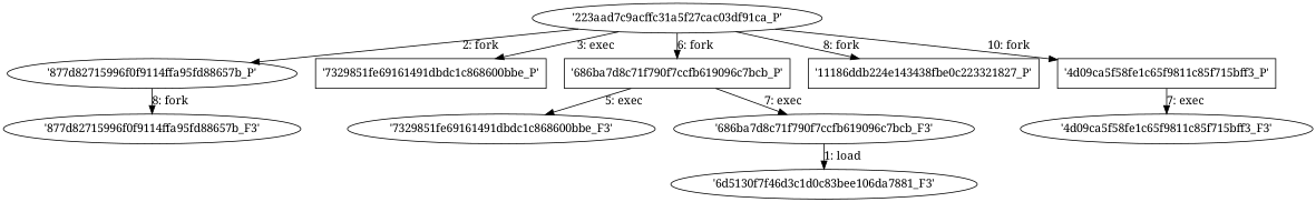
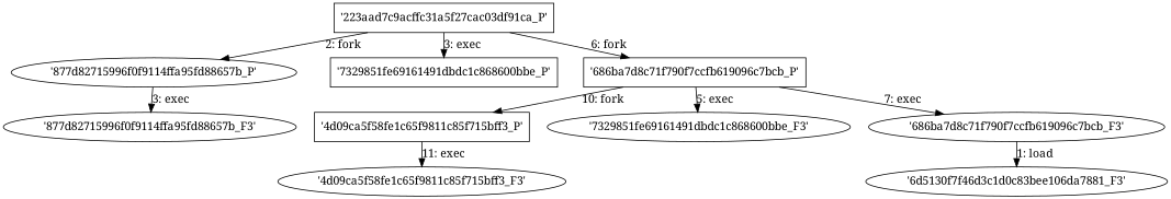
  digraph {
    engine=neato
    fixedsize=false
    fontname="Noto Serif"
    fontsize=10
    nodesep=0.3
    rankdir=TB
    ranksep=0
    splines=true
    node [fontname="Noto Serif" node_type=Process shape=ellipse]
    edge [fontname="Noto Serif"]
    "'6d5130f7f46d3c1d0c83bee106da7881_F3'" [node_type=file]
-   "'223aad7c9acffc31a5f27cac03df91ca_P'"
+   "'223aad7c9acffc31a5f27cac03df91ca_P'" [shape=box]
    "'877d82715996f0f9114ffa95fd88657b_P'"
    "'7329851fe69161491dbdc1c868600bbe_P'" [shape=box]
    "'686ba7d8c71f790f7ccfb619096c7bcb_P'" [shape=box]
-   "'11186ddb224e143438fbe0c223321827_P'" [shape=box]
    "'4d09ca5f58fe1c65f9811c85f715bff3_P'" [shape=box]
    "'877d82715996f0f9114ffa95fd88657b_F3'" [node_type=File]
    "'7329851fe69161491dbdc1c868600bbe_F3'" [node_type=File]
    "'686ba7d8c71f790f7ccfb619096c7bcb_F3'" [node_type=File]
    "'4d09ca5f58fe1c65f9811c85f715bff3_F3'" [node_type=File]
    "'223aad7c9acffc31a5f27cac03df91ca_P'" -> "'877d82715996f0f9114ffa95fd88657b_P'" [label="2: fork"]
    "'223aad7c9acffc31a5f27cac03df91ca_P'" -> "'7329851fe69161491dbdc1c868600bbe_P'" [label="3: exec"]
    "'223aad7c9acffc31a5f27cac03df91ca_P'" -> "'686ba7d8c71f790f7ccfb619096c7bcb_P'" [label="6: fork"]
-   "'223aad7c9acffc31a5f27cac03df91ca_P'" -> "'11186ddb224e143438fbe0c223321827_P'" [label="8: fork"]
-   "'223aad7c9acffc31a5f27cac03df91ca_P'" -> "'4d09ca5f58fe1c65f9811c85f715bff3_P'" [label="10: fork"]
-   "'877d82715996f0f9114ffa95fd88657b_P'" -> "'877d82715996f0f9114ffa95fd88657b_F3'" [label="8: fork"]
+   "'686ba7d8c71f790f7ccfb619096c7bcb_P'" -> "'4d09ca5f58fe1c65f9811c85f715bff3_P'" [label="10: fork"]
+   "'877d82715996f0f9114ffa95fd88657b_P'" -> "'877d82715996f0f9114ffa95fd88657b_F3'" [label="3: exec"]
    "'686ba7d8c71f790f7ccfb619096c7bcb_P'" -> "'7329851fe69161491dbdc1c868600bbe_F3'" [label="5: exec"]
    "'686ba7d8c71f790f7ccfb619096c7bcb_P'" -> "'686ba7d8c71f790f7ccfb619096c7bcb_F3'" [label="7: exec"]
-   "'4d09ca5f58fe1c65f9811c85f715bff3_P'" -> "'4d09ca5f58fe1c65f9811c85f715bff3_F3'" [label="7: exec"]
+   "'4d09ca5f58fe1c65f9811c85f715bff3_P'" -> "'4d09ca5f58fe1c65f9811c85f715bff3_F3'" [label="11: exec"]
    "'686ba7d8c71f790f7ccfb619096c7bcb_F3'" -> "'6d5130f7f46d3c1d0c83bee106da7881_F3'" [label="1: load"]
  }
